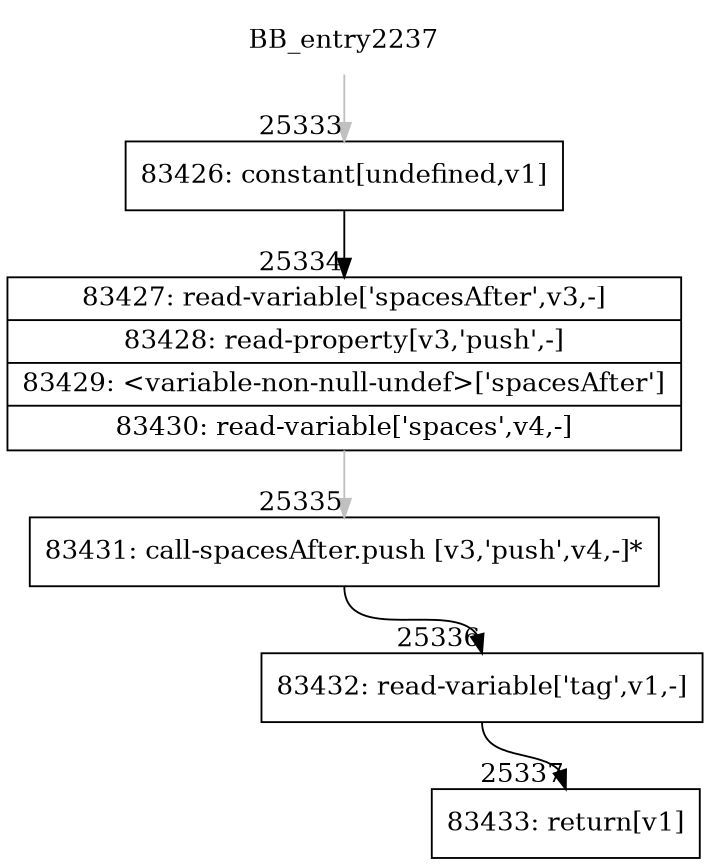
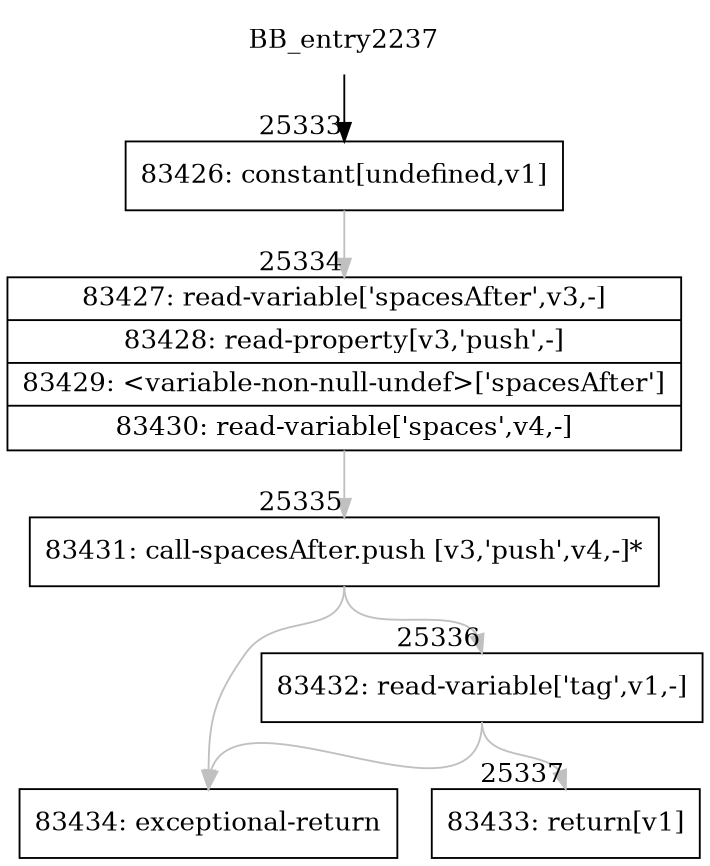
  digraph {
    rankdir=TD
    node [shape=record]
    edge [headport=n tailport=s]
    n1 [label=BB_entry2237 shape=none]
    n2 [label="{83426: constant[undefined,v1]}"]
    n3 [label="{83427: read-variable['spacesAfter',v3,-]|83428: read-property[v3,'push',-]|83429: \<variable-non-null-undef\>['spacesAfter']|83430: read-variable['spaces',v4,-]}"]
    n4 [label="{83431: call-spacesAfter.push [v3,'push',v4,-]*}"]
+   n5 [label="{83434: exceptional-return}"]
    n6 [label="{83432: read-variable['tag',v1,-]}"]
    n7 [label="{83433: return[v1]}"]
-   n1 -> n2 [headlabel="    25333" color=gray]
-   n2 -> n3 [headlabel="      25334"]
+   n1 -> n2 [headlabel="    25333"]
+   n2 -> n3 [headlabel="      25334" color=gray]
    n3 -> n4 [color=gray headlabel="      25335"]
-   n4 -> n6 [headlabel="      25336"]
-   n6 -> n7 [headlabel="      25337"]
+   n4 -> n5 [color=gray]
+   n4 -> n6 [headlabel="      25336" color=gray]
+   n6 -> n5 [color=gray]
+   n6 -> n7 [headlabel="      25337" color=gray]
  }
